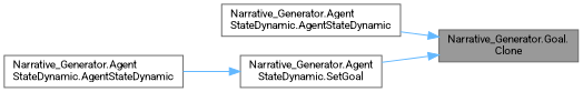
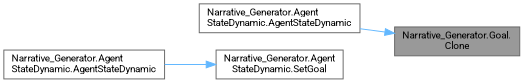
  digraph {
    rankdir=RL
    fontname=Roboto
    node [color=grey40 fillcolor=white fontname=Roboto fontsize=10 shape=box style=filled]
    edge [color=steelblue1 dir=back fontname=Roboto fontsize=10 labelfontname=Helvetica labelfontsize=10 style=solid]
    n1 [color=gray40 fillcolor=grey60 fontcolor=black height=0.2 label="Narrative_Generator.Goal.\lClone" width=0.4]
    n2 [height=0.2 label="Narrative_Generator.Agent\lStateDynamic.AgentStateDynamic" width=0.4]
    n3 [height=0.2 label="Narrative_Generator.Agent\lStateDynamic.SetGoal" width=0.4]
    n4 [height=0.2 label="Narrative_Generator.Agent\lStateDynamic.AgentStateDynamic" width=0.4]
    n1 -> n2
-   n1 -> n3
    n3 -> n4
  }
